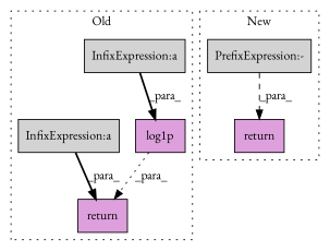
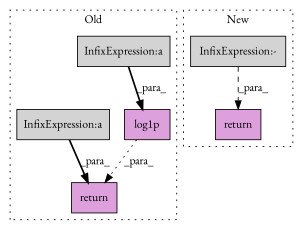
  digraph {
    fontname="EB Garamond"
    node [a=41 l=7 shape=box style=filled fillcolor=plum fontname="EB Garamond"]
    edge [style=bold fontname="EB Garamond"]
    n1 [a=32 l="6,1" label=log1p s="34502,34513"]
    n2 [label=return s=34467]
    n3 [a=27 l=3 label="InfixExpression:a" s=34509 fillcolor=lightgrey]
    n4 [a=27 l=3 label="InfixExpression:a" s=34480 fillcolor=lightgrey]
    n5 [label=return s=34525]
-   n6 [a=38 l=1 label="PrefixExpression:-" s=34533 fillcolor=lightgrey]
+   n6 [a=38 l=1 label="InfixExpression:-" s=34533 fillcolor=lightgrey]
    subgraph cluster_1 {
      label=Old
      style=dotted
      n1
      n2
      n3
      n4
    }
    subgraph cluster_2 {
      label=New
      style=dotted
      n5
      n6
    }
    n1 -> n2 [label=_para_ style=dotted]
    n3 -> n1 [label=_para_]
    n4 -> n2 [label=_para_]
    n6 -> n5 [label=_para_ style=dashed]
  }
